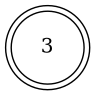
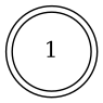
  digraph {
    rank=same
    rankdir=LR
-   n1 [label=3 shape=doublecircle]
+   n1 [label=1 shape=doublecircle]
  }
